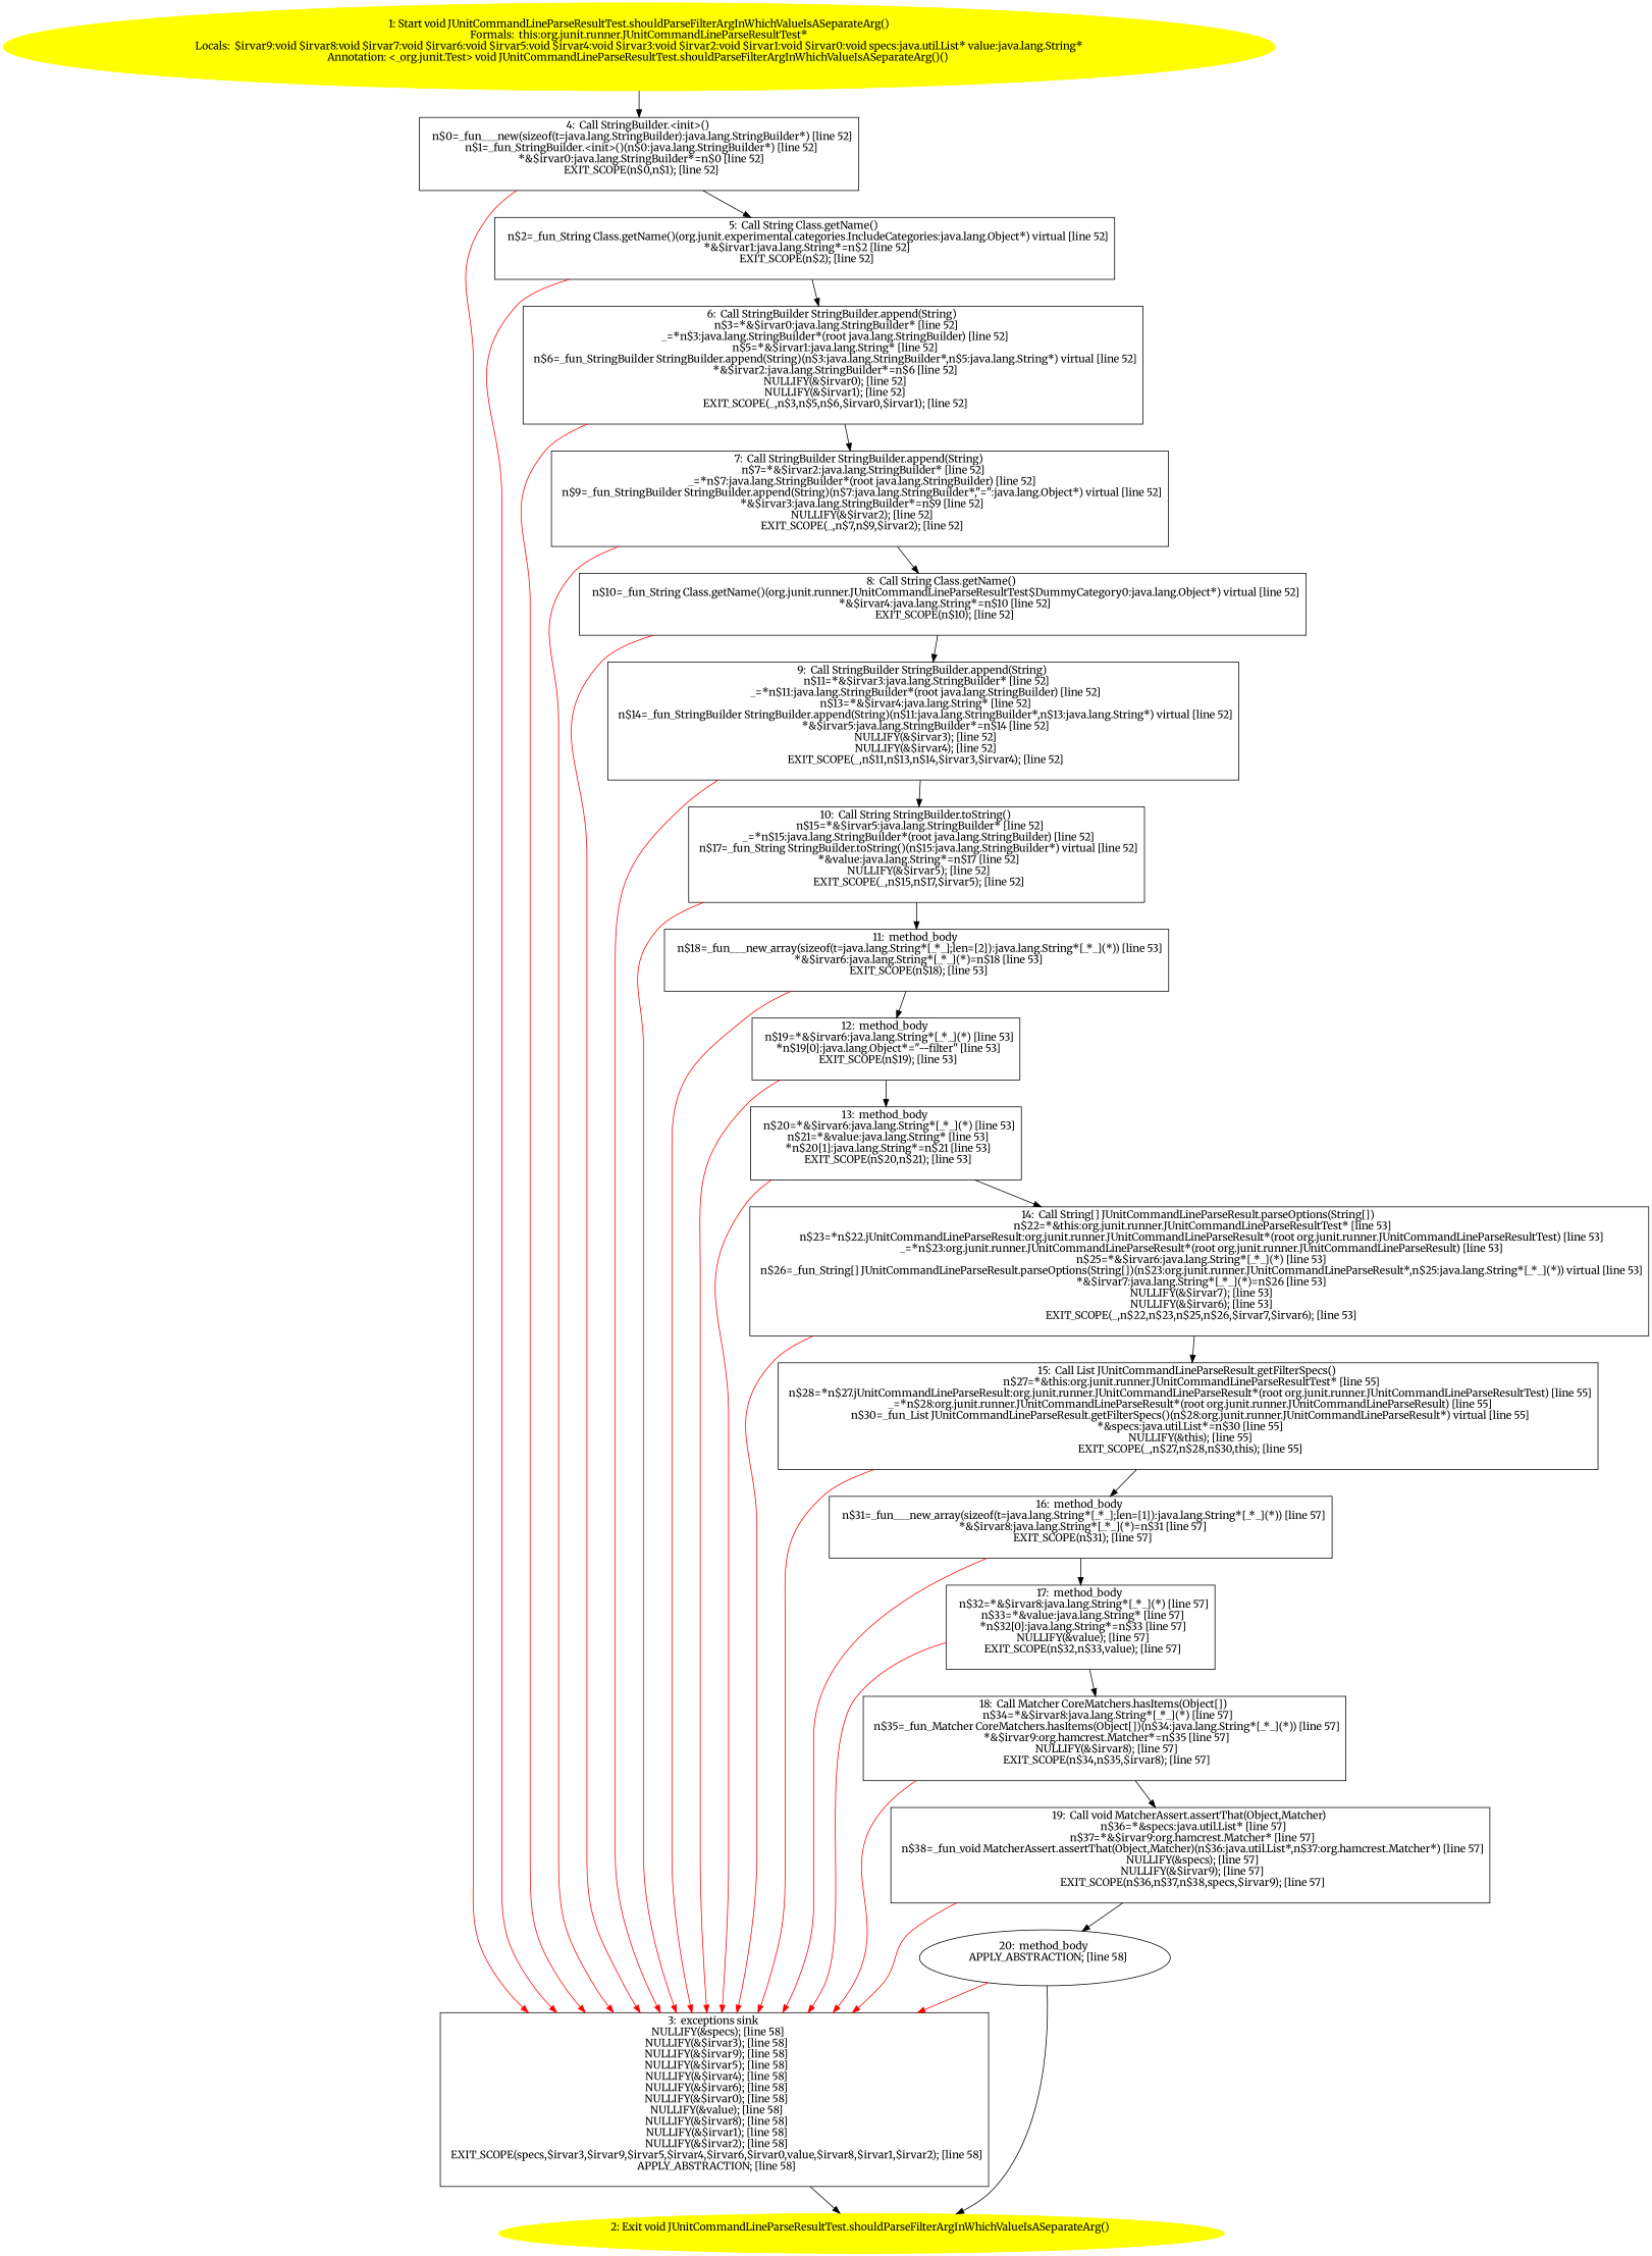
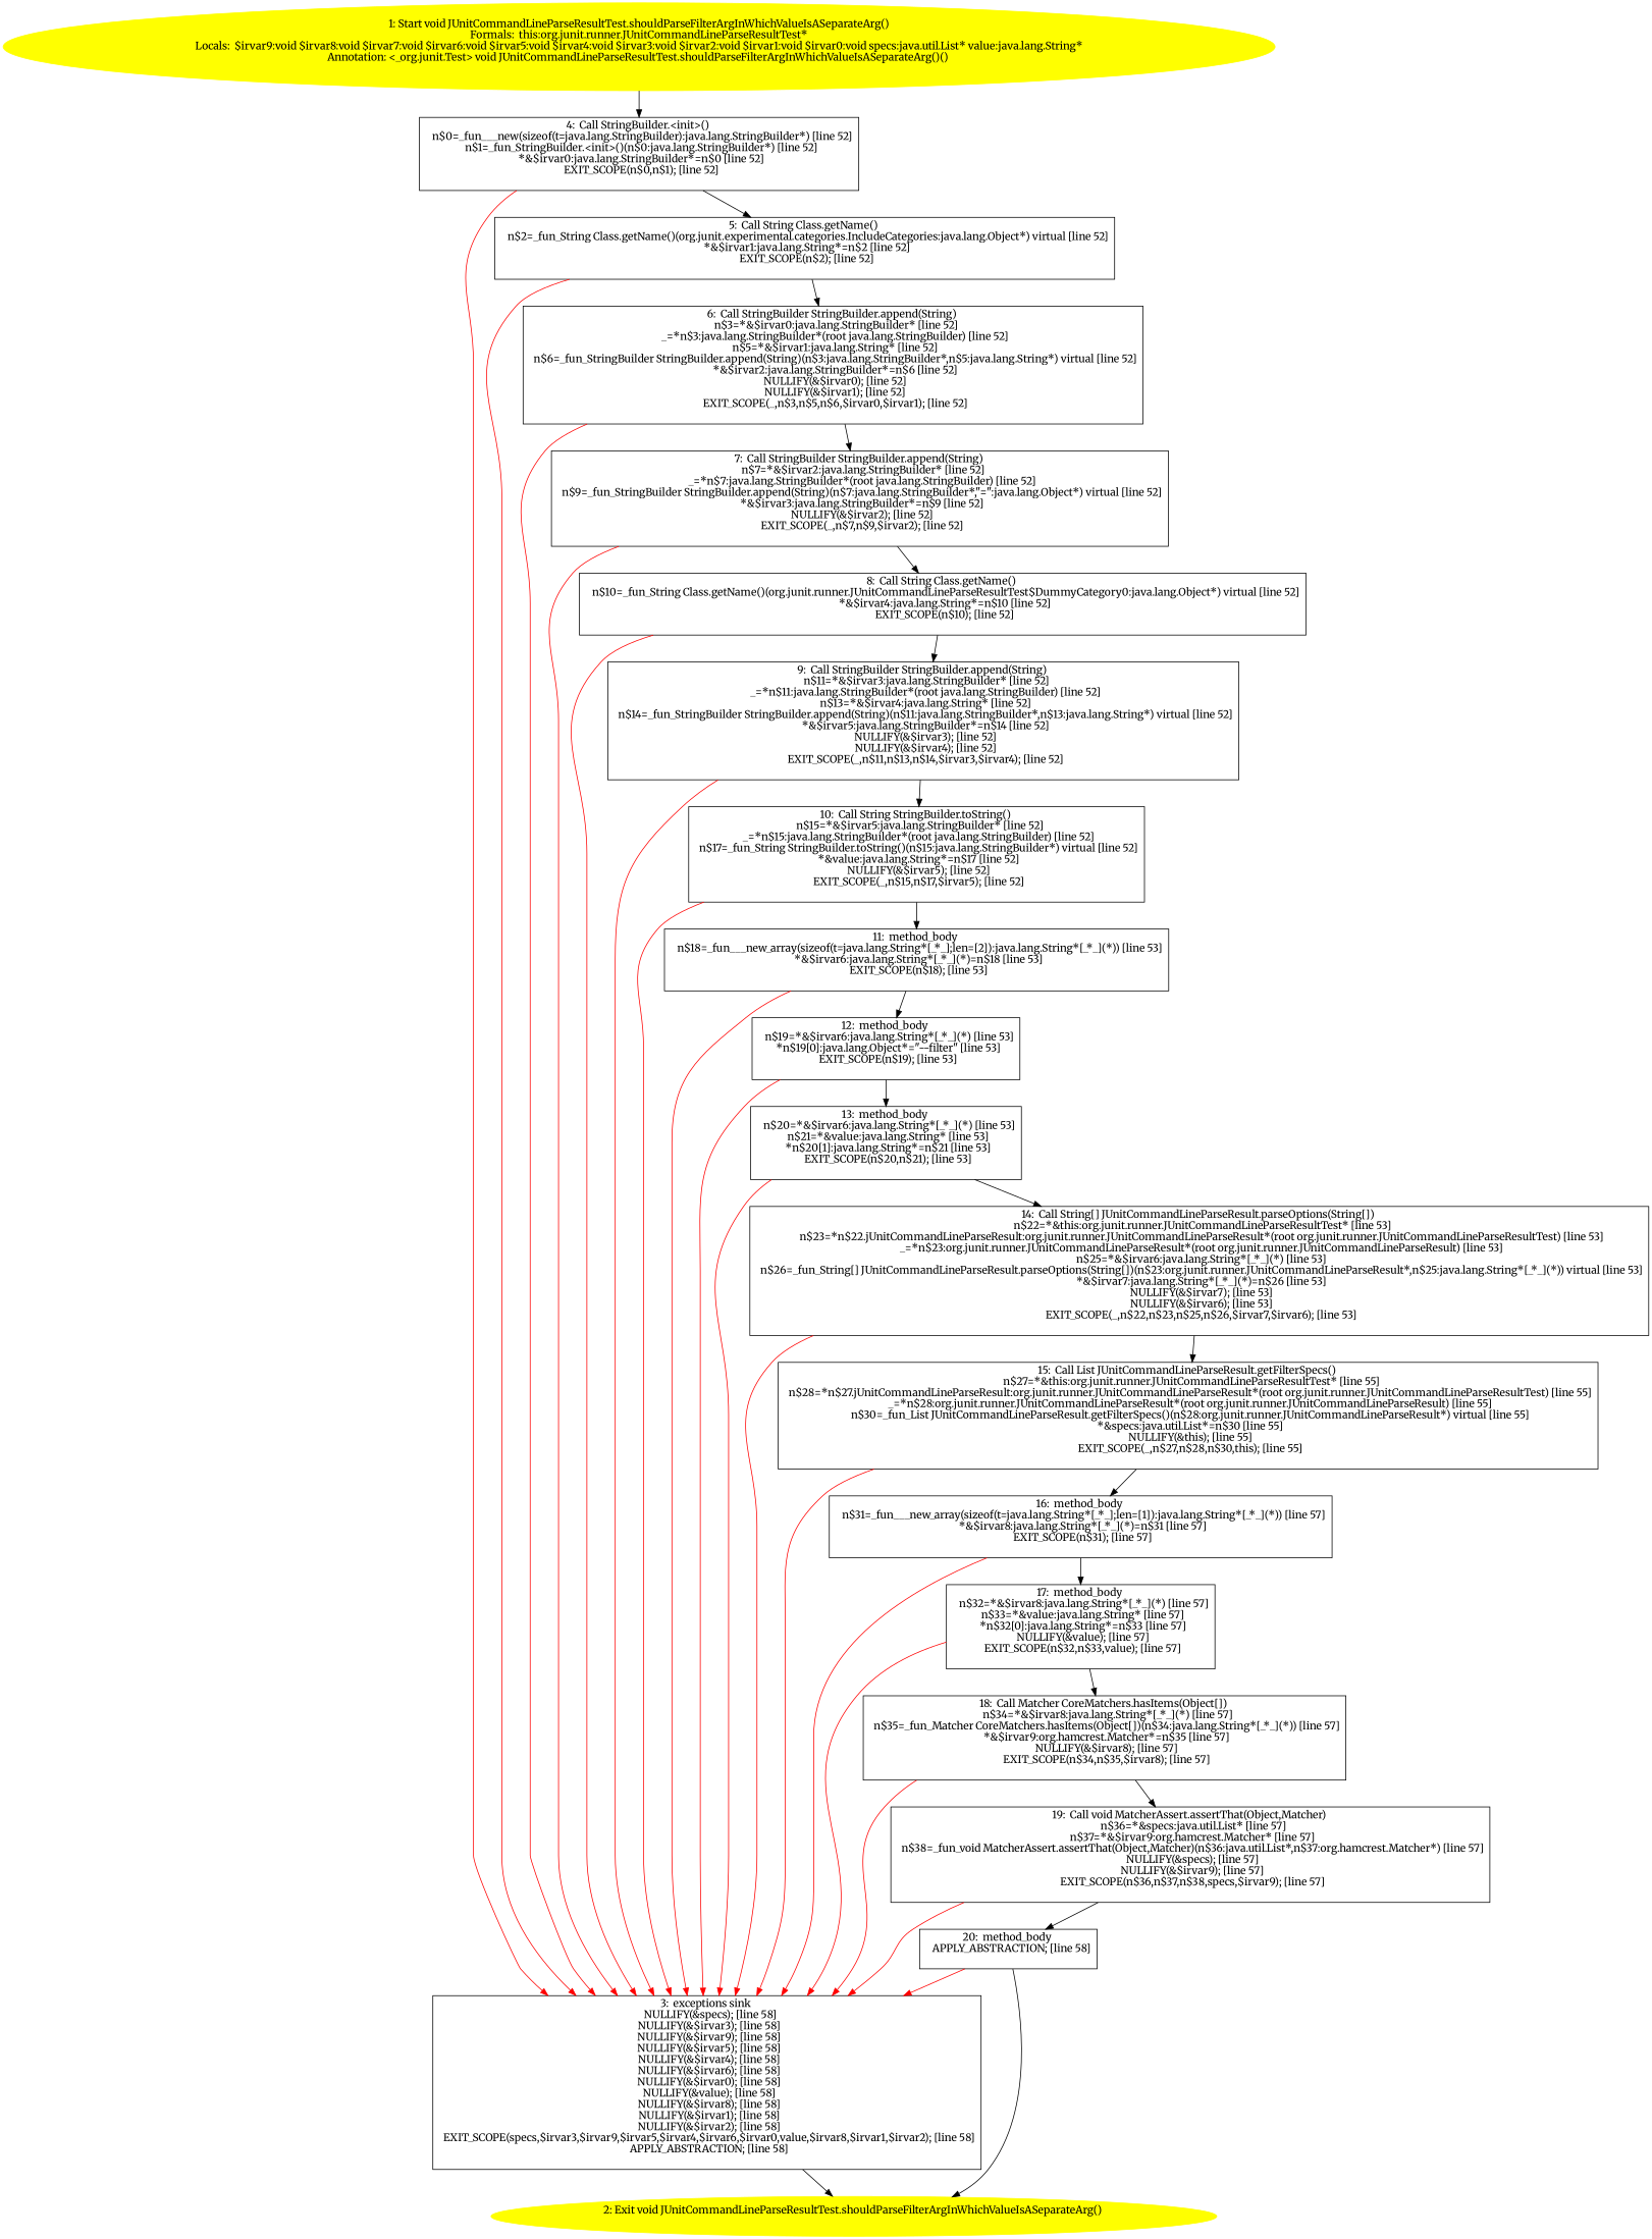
  digraph {
    fontname=Merriweather
    node [fontname=Merriweather shape=box]
    edge [fontname=Merriweather]
    n1 [color=yellow label="1: Start void JUnitCommandLineParseResultTest.shouldParseFilterArgInWhichValueIsASeparateArg()\nFormals:  this:org.junit.runner.JUnitCommandLineParseResultTest*\nLocals:  $irvar9:void $irvar8:void $irvar7:void $irvar6:void $irvar5:void $irvar4:void $irvar3:void $irvar2:void $irvar1:void $irvar0:void specs:java.util.List* value:java.lang.String*\nAnnotation: <_org.junit.Test> void JUnitCommandLineParseResultTest.shouldParseFilterArgInWhichValueIsASeparateArg()() \n  " style=filled shape=""]
    n2 [label="4:  Call StringBuilder.<init>() \n   n$0=_fun___new(sizeof(t=java.lang.StringBuilder):java.lang.StringBuilder*) [line 52]\n  n$1=_fun_StringBuilder.<init>()(n$0:java.lang.StringBuilder*) [line 52]\n  *&$irvar0:java.lang.StringBuilder*=n$0 [line 52]\n  EXIT_SCOPE(n$0,n$1); [line 52]\n "]
    n3 [label="3:  exceptions sink \n   NULLIFY(&specs); [line 58]\n  NULLIFY(&$irvar3); [line 58]\n  NULLIFY(&$irvar9); [line 58]\n  NULLIFY(&$irvar5); [line 58]\n  NULLIFY(&$irvar4); [line 58]\n  NULLIFY(&$irvar6); [line 58]\n  NULLIFY(&$irvar0); [line 58]\n  NULLIFY(&value); [line 58]\n  NULLIFY(&$irvar8); [line 58]\n  NULLIFY(&$irvar1); [line 58]\n  NULLIFY(&$irvar2); [line 58]\n  EXIT_SCOPE(specs,$irvar3,$irvar9,$irvar5,$irvar4,$irvar6,$irvar0,value,$irvar8,$irvar1,$irvar2); [line 58]\n  APPLY_ABSTRACTION; [line 58]\n "]
    n4 [label="5:  Call String Class.getName() \n   n$2=_fun_String Class.getName()(org.junit.experimental.categories.IncludeCategories:java.lang.Object*) virtual [line 52]\n  *&$irvar1:java.lang.String*=n$2 [line 52]\n  EXIT_SCOPE(n$2); [line 52]\n "]
    n5 [color=yellow label="2: Exit void JUnitCommandLineParseResultTest.shouldParseFilterArgInWhichValueIsASeparateArg() \n  " style=filled shape=""]
    n6 [label="6:  Call StringBuilder StringBuilder.append(String) \n   n$3=*&$irvar0:java.lang.StringBuilder* [line 52]\n  _=*n$3:java.lang.StringBuilder*(root java.lang.StringBuilder) [line 52]\n  n$5=*&$irvar1:java.lang.String* [line 52]\n  n$6=_fun_StringBuilder StringBuilder.append(String)(n$3:java.lang.StringBuilder*,n$5:java.lang.String*) virtual [line 52]\n  *&$irvar2:java.lang.StringBuilder*=n$6 [line 52]\n  NULLIFY(&$irvar0); [line 52]\n  NULLIFY(&$irvar1); [line 52]\n  EXIT_SCOPE(_,n$3,n$5,n$6,$irvar0,$irvar1); [line 52]\n "]
    n7 [label="7:  Call StringBuilder StringBuilder.append(String) \n   n$7=*&$irvar2:java.lang.StringBuilder* [line 52]\n  _=*n$7:java.lang.StringBuilder*(root java.lang.StringBuilder) [line 52]\n  n$9=_fun_StringBuilder StringBuilder.append(String)(n$7:java.lang.StringBuilder*,\"=\":java.lang.Object*) virtual [line 52]\n  *&$irvar3:java.lang.StringBuilder*=n$9 [line 52]\n  NULLIFY(&$irvar2); [line 52]\n  EXIT_SCOPE(_,n$7,n$9,$irvar2); [line 52]\n "]
    n8 [label="8:  Call String Class.getName() \n   n$10=_fun_String Class.getName()(org.junit.runner.JUnitCommandLineParseResultTest$DummyCategory0:java.lang.Object*) virtual [line 52]\n  *&$irvar4:java.lang.String*=n$10 [line 52]\n  EXIT_SCOPE(n$10); [line 52]\n "]
    n9 [label="9:  Call StringBuilder StringBuilder.append(String) \n   n$11=*&$irvar3:java.lang.StringBuilder* [line 52]\n  _=*n$11:java.lang.StringBuilder*(root java.lang.StringBuilder) [line 52]\n  n$13=*&$irvar4:java.lang.String* [line 52]\n  n$14=_fun_StringBuilder StringBuilder.append(String)(n$11:java.lang.StringBuilder*,n$13:java.lang.String*) virtual [line 52]\n  *&$irvar5:java.lang.StringBuilder*=n$14 [line 52]\n  NULLIFY(&$irvar3); [line 52]\n  NULLIFY(&$irvar4); [line 52]\n  EXIT_SCOPE(_,n$11,n$13,n$14,$irvar3,$irvar4); [line 52]\n "]
    n10 [label="10:  Call String StringBuilder.toString() \n   n$15=*&$irvar5:java.lang.StringBuilder* [line 52]\n  _=*n$15:java.lang.StringBuilder*(root java.lang.StringBuilder) [line 52]\n  n$17=_fun_String StringBuilder.toString()(n$15:java.lang.StringBuilder*) virtual [line 52]\n  *&value:java.lang.String*=n$17 [line 52]\n  NULLIFY(&$irvar5); [line 52]\n  EXIT_SCOPE(_,n$15,n$17,$irvar5); [line 52]\n "]
    n11 [label="11:  method_body \n   n$18=_fun___new_array(sizeof(t=java.lang.String*[_*_];len=[2]):java.lang.String*[_*_](*)) [line 53]\n  *&$irvar6:java.lang.String*[_*_](*)=n$18 [line 53]\n  EXIT_SCOPE(n$18); [line 53]\n "]
    n12 [label="12:  method_body \n   n$19=*&$irvar6:java.lang.String*[_*_](*) [line 53]\n  *n$19[0]:java.lang.Object*=\"--filter\" [line 53]\n  EXIT_SCOPE(n$19); [line 53]\n "]
    n13 [label="13:  method_body \n   n$20=*&$irvar6:java.lang.String*[_*_](*) [line 53]\n  n$21=*&value:java.lang.String* [line 53]\n  *n$20[1]:java.lang.String*=n$21 [line 53]\n  EXIT_SCOPE(n$20,n$21); [line 53]\n "]
    n14 [label="14:  Call String[] JUnitCommandLineParseResult.parseOptions(String[]) \n   n$22=*&this:org.junit.runner.JUnitCommandLineParseResultTest* [line 53]\n  n$23=*n$22.jUnitCommandLineParseResult:org.junit.runner.JUnitCommandLineParseResult*(root org.junit.runner.JUnitCommandLineParseResultTest) [line 53]\n  _=*n$23:org.junit.runner.JUnitCommandLineParseResult*(root org.junit.runner.JUnitCommandLineParseResult) [line 53]\n  n$25=*&$irvar6:java.lang.String*[_*_](*) [line 53]\n  n$26=_fun_String[] JUnitCommandLineParseResult.parseOptions(String[])(n$23:org.junit.runner.JUnitCommandLineParseResult*,n$25:java.lang.String*[_*_](*)) virtual [line 53]\n  *&$irvar7:java.lang.String*[_*_](*)=n$26 [line 53]\n  NULLIFY(&$irvar7); [line 53]\n  NULLIFY(&$irvar6); [line 53]\n  EXIT_SCOPE(_,n$22,n$23,n$25,n$26,$irvar7,$irvar6); [line 53]\n "]
    n15 [label="15:  Call List JUnitCommandLineParseResult.getFilterSpecs() \n   n$27=*&this:org.junit.runner.JUnitCommandLineParseResultTest* [line 55]\n  n$28=*n$27.jUnitCommandLineParseResult:org.junit.runner.JUnitCommandLineParseResult*(root org.junit.runner.JUnitCommandLineParseResultTest) [line 55]\n  _=*n$28:org.junit.runner.JUnitCommandLineParseResult*(root org.junit.runner.JUnitCommandLineParseResult) [line 55]\n  n$30=_fun_List JUnitCommandLineParseResult.getFilterSpecs()(n$28:org.junit.runner.JUnitCommandLineParseResult*) virtual [line 55]\n  *&specs:java.util.List*=n$30 [line 55]\n  NULLIFY(&this); [line 55]\n  EXIT_SCOPE(_,n$27,n$28,n$30,this); [line 55]\n "]
    n16 [label="16:  method_body \n   n$31=_fun___new_array(sizeof(t=java.lang.String*[_*_];len=[1]):java.lang.String*[_*_](*)) [line 57]\n  *&$irvar8:java.lang.String*[_*_](*)=n$31 [line 57]\n  EXIT_SCOPE(n$31); [line 57]\n "]
    n17 [label="17:  method_body \n   n$32=*&$irvar8:java.lang.String*[_*_](*) [line 57]\n  n$33=*&value:java.lang.String* [line 57]\n  *n$32[0]:java.lang.String*=n$33 [line 57]\n  NULLIFY(&value); [line 57]\n  EXIT_SCOPE(n$32,n$33,value); [line 57]\n "]
    n18 [label="18:  Call Matcher CoreMatchers.hasItems(Object[]) \n   n$34=*&$irvar8:java.lang.String*[_*_](*) [line 57]\n  n$35=_fun_Matcher CoreMatchers.hasItems(Object[])(n$34:java.lang.String*[_*_](*)) [line 57]\n  *&$irvar9:org.hamcrest.Matcher*=n$35 [line 57]\n  NULLIFY(&$irvar8); [line 57]\n  EXIT_SCOPE(n$34,n$35,$irvar8); [line 57]\n "]
    n19 [label="19:  Call void MatcherAssert.assertThat(Object,Matcher) \n   n$36=*&specs:java.util.List* [line 57]\n  n$37=*&$irvar9:org.hamcrest.Matcher* [line 57]\n  n$38=_fun_void MatcherAssert.assertThat(Object,Matcher)(n$36:java.util.List*,n$37:org.hamcrest.Matcher*) [line 57]\n  NULLIFY(&specs); [line 57]\n  NULLIFY(&$irvar9); [line 57]\n  EXIT_SCOPE(n$36,n$37,n$38,specs,$irvar9); [line 57]\n "]
-   n20 [label="20:  method_body \n   APPLY_ABSTRACTION; [line 58]\n " shape=ellipse]
+   n20 [label="20:  method_body \n   APPLY_ABSTRACTION; [line 58]\n "]
    n1 -> n2
    n2 -> n3 [color=red]
    n2 -> n4
    n3 -> n5
    n4 -> n3 [color=red]
    n4 -> n6
    n6 -> n3 [color=red]
    n6 -> n7
    n7 -> n3 [color=red]
    n7 -> n8
    n8 -> n3 [color=red]
    n8 -> n9
    n9 -> n3 [color=red]
    n9 -> n10
    n10 -> n3 [color=red]
    n10 -> n11
    n11 -> n3 [color=red]
    n11 -> n12
    n12 -> n3 [color=red]
    n12 -> n13
    n13 -> n3 [color=red]
    n13 -> n14
    n14 -> n3 [color=red]
    n14 -> n15
    n15 -> n3 [color=red]
    n15 -> n16
    n16 -> n3 [color=red]
    n16 -> n17
    n17 -> n3 [color=red]
    n17 -> n18
    n18 -> n3 [color=red]
    n18 -> n19
    n19 -> n3 [color=red]
    n19 -> n20
    n20 -> n3 [color=red]
    n20 -> n5
  }
